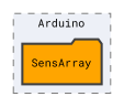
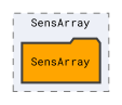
  digraph {
    compound=true
    rankdir=LR
    fontname="Roboto Mono"
    n1 [color=grey25 fillcolor=orange fontname="Roboto Mono" fontsize=10 label=SensArray shape=folder style="filled,bold,"]
    subgraph cluster_1 {
      bgcolor="#edf0f7"
      fontsize=10
-     label=Arduino
+     label=SensArray
      pencolor=grey50
      style="filled,dashed,"
      n1
    }
  }
